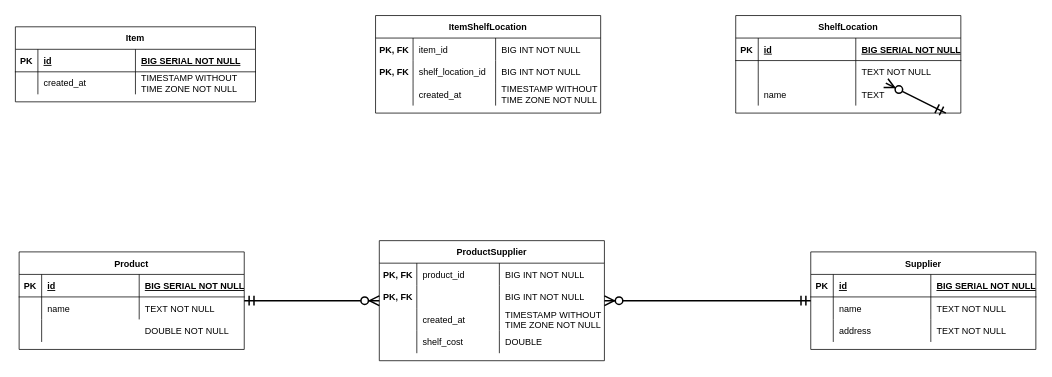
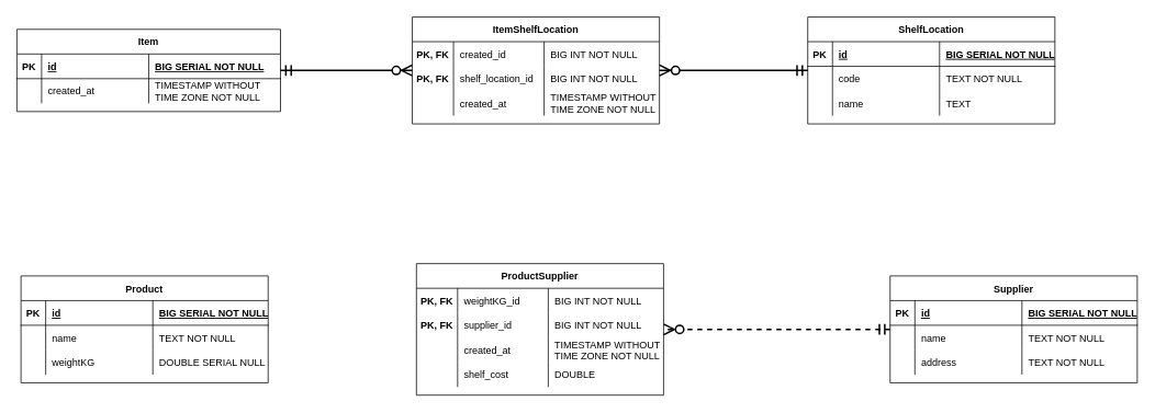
  <mxCell id="0" />
  <mxCell id="1" parent="0" />
  <mxCell id="2" value="Product" style="shape=table;startSize=30;container=1;collapsible=1;childLayout=tableLayout;fixedRows=1;rowLines=0;fontStyle=1;align=center;resizeLast=1;" parent="1" vertex="1"><mxGeometry x="25" y="335" width="300" height="130" as="geometry" /></mxCell>
  <mxCell id="3" value="" style="shape=partialRectangle;collapsible=0;dropTarget=0;pointerEvents=0;fillColor=none;points=[[0,0.5],[1,0.5]];portConstraint=eastwest;top=0;left=0;right=0;bottom=1;" parent="2" vertex="1"><mxGeometry y="30" width="300" height="30" as="geometry" /></mxCell>
  <mxCell id="4" value="PK" style="shape=partialRectangle;overflow=hidden;connectable=0;fillColor=none;top=0;left=0;bottom=0;right=0;fontStyle=1;" parent="3" vertex="1"><mxGeometry width="30" height="30" as="geometry"><mxRectangle width="30" height="30" as="alternateBounds" /></mxGeometry></mxCell>
  <mxCell id="5" value="id" style="shape=partialRectangle;overflow=hidden;connectable=0;fillColor=none;top=0;left=0;bottom=0;right=0;align=left;spacingLeft=6;fontStyle=5;" parent="3" vertex="1"><mxGeometry x="30" width="130" height="30" as="geometry"><mxRectangle width="130" height="30" as="alternateBounds" /></mxGeometry></mxCell>
  <mxCell id="6" value="BIG SERIAL NOT NULL" style="shape=partialRectangle;overflow=hidden;connectable=0;fillColor=none;top=0;left=0;bottom=0;right=0;align=left;spacingLeft=6;fontStyle=5;" vertex="1" parent="3"><mxGeometry x="160" width="140" height="30" as="geometry"><mxRectangle width="140" height="30" as="alternateBounds" /></mxGeometry></mxCell>
  <mxCell id="7" value="" style="shape=partialRectangle;collapsible=0;dropTarget=0;pointerEvents=0;fillColor=none;points=[[0,0.5],[1,0.5]];portConstraint=eastwest;top=0;left=0;right=0;bottom=0;" parent="2" vertex="1"><mxGeometry y="60" width="300" height="30" as="geometry" /></mxCell>
  <mxCell id="8" value="" style="shape=partialRectangle;overflow=hidden;connectable=0;fillColor=none;top=0;left=0;bottom=0;right=0;" parent="7" vertex="1"><mxGeometry width="30" height="30" as="geometry"><mxRectangle width="30" height="30" as="alternateBounds" /></mxGeometry></mxCell>
  <mxCell id="9" value="name" style="shape=partialRectangle;overflow=hidden;connectable=0;fillColor=none;top=0;left=0;bottom=0;right=0;align=left;spacingLeft=6;" parent="7" vertex="1"><mxGeometry x="30" width="130" height="30" as="geometry"><mxRectangle width="130" height="30" as="alternateBounds" /></mxGeometry></mxCell>
  <mxCell id="10" value="TEXT NOT NULL" style="shape=partialRectangle;overflow=hidden;connectable=0;fillColor=none;top=0;left=0;bottom=0;right=0;align=left;spacingLeft=6;" vertex="1" parent="7"><mxGeometry x="160" width="140" height="30" as="geometry"><mxRectangle width="140" height="30" as="alternateBounds" /></mxGeometry></mxCell>
  <mxCell id="11" value="" style="shape=partialRectangle;collapsible=0;dropTarget=0;pointerEvents=0;fillColor=none;points=[[0,0.5],[1,0.5]];portConstraint=eastwest;top=0;left=0;right=0;bottom=0;" parent="2" vertex="1"><mxGeometry y="90" width="300" height="30" as="geometry" /></mxCell>
  <mxCell id="12" value="" style="shape=partialRectangle;overflow=hidden;connectable=0;fillColor=none;top=0;left=0;bottom=0;right=0;" parent="11" vertex="1"><mxGeometry width="30" height="30" as="geometry"><mxRectangle width="30" height="30" as="alternateBounds" /></mxGeometry></mxCell>
- <mxCell id="14" value="DOUBLE NOT NULL" style="shape=partialRectangle;overflow=hidden;connectable=0;fillColor=none;top=0;left=0;bottom=0;right=0;align=left;spacingLeft=6;" vertex="1" parent="11"><mxGeometry x="160" width="140" height="30" as="geometry"><mxRectangle width="140" height="30" as="alternateBounds" /></mxGeometry></mxCell>
+ <mxCell id="13" value="weightKG" style="shape=partialRectangle;overflow=hidden;connectable=0;fillColor=none;top=0;left=0;bottom=0;right=0;align=left;spacingLeft=6;" parent="11" vertex="1"><mxGeometry x="30" width="130" height="30" as="geometry"><mxRectangle width="130" height="30" as="alternateBounds" /></mxGeometry></mxCell>
+ <mxCell id="14" value="DOUBLE SERIAL NULL" style="shape=partialRectangle;overflow=hidden;connectable=0;fillColor=none;top=0;left=0;bottom=0;right=0;align=left;spacingLeft=6;" vertex="1" parent="11"><mxGeometry x="160" width="140" height="30" as="geometry"><mxRectangle width="140" height="30" as="alternateBounds" /></mxGeometry></mxCell>
  <mxCell id="15" value="ProductSupplier" style="shape=table;startSize=30;container=1;collapsible=1;childLayout=tableLayout;fixedRows=1;rowLines=0;fontStyle=1;align=center;resizeLast=1;fontColor=#000000;" vertex="1" parent="1"><mxGeometry x="505" y="320" width="300" height="160" as="geometry" /></mxCell>
  <mxCell id="16" value="" style="shape=partialRectangle;collapsible=0;dropTarget=0;pointerEvents=0;fillColor=none;points=[[0,0.5],[1,0.5]];portConstraint=eastwest;top=0;left=0;right=0;bottom=0;" vertex="1" parent="15"><mxGeometry y="30" width="300" height="30" as="geometry" /></mxCell>
  <mxCell id="17" value="PK, FK" style="shape=partialRectangle;overflow=hidden;connectable=0;fillColor=none;top=0;left=0;bottom=0;right=0;fontStyle=1" vertex="1" parent="16"><mxGeometry width="50" height="30" as="geometry"><mxRectangle width="50" height="30" as="alternateBounds" /></mxGeometry></mxCell>
- <mxCell id="18" value="product_id" style="shape=partialRectangle;overflow=hidden;connectable=0;fillColor=none;top=0;left=0;bottom=0;right=0;align=left;spacingLeft=6;" vertex="1" parent="16"><mxGeometry x="50" width="110" height="30" as="geometry"><mxRectangle width="110" height="30" as="alternateBounds" /></mxGeometry></mxCell>
+ <mxCell id="18" value="weightKG_id" style="shape=partialRectangle;overflow=hidden;connectable=0;fillColor=none;top=0;left=0;bottom=0;right=0;align=left;spacingLeft=6;" vertex="1" parent="16"><mxGeometry x="50" width="110" height="30" as="geometry"><mxRectangle width="110" height="30" as="alternateBounds" /></mxGeometry></mxCell>
  <mxCell id="19" value="BIG INT NOT NULL" style="shape=partialRectangle;overflow=hidden;connectable=0;fillColor=none;top=0;left=0;bottom=0;right=0;align=left;spacingLeft=6;" vertex="1" parent="16"><mxGeometry x="160" width="140" height="30" as="geometry"><mxRectangle width="140" height="30" as="alternateBounds" /></mxGeometry></mxCell>
  <mxCell id="20" value="" style="shape=partialRectangle;collapsible=0;dropTarget=0;pointerEvents=0;fillColor=none;points=[[0,0.5],[1,0.5]];portConstraint=eastwest;top=0;left=0;right=0;bottom=0;" vertex="1" parent="15"><mxGeometry y="60" width="300" height="30" as="geometry" /></mxCell>
  <mxCell id="21" value="PK, FK" style="shape=partialRectangle;overflow=hidden;connectable=0;fillColor=none;top=0;left=0;bottom=0;right=0;fontStyle=1" vertex="1" parent="20"><mxGeometry width="50" height="30" as="geometry"><mxRectangle width="50" height="30" as="alternateBounds" /></mxGeometry></mxCell>
+ <mxCell id="22" value="supplier_id" style="shape=partialRectangle;overflow=hidden;connectable=0;fillColor=none;top=0;left=0;bottom=0;right=0;align=left;spacingLeft=6;" vertex="1" parent="20"><mxGeometry x="50" width="110" height="30" as="geometry"><mxRectangle width="110" height="30" as="alternateBounds" /></mxGeometry></mxCell>
  <mxCell id="23" value="BIG INT NOT NULL" style="shape=partialRectangle;overflow=hidden;connectable=0;fillColor=none;top=0;left=0;bottom=0;right=0;align=left;spacingLeft=6;" vertex="1" parent="20"><mxGeometry x="160" width="140" height="30" as="geometry"><mxRectangle width="140" height="30" as="alternateBounds" /></mxGeometry></mxCell>
  <mxCell id="24" style="shape=partialRectangle;collapsible=0;dropTarget=0;pointerEvents=0;fillColor=none;points=[[0,0.5],[1,0.5]];portConstraint=eastwest;top=0;left=0;right=0;bottom=0;" vertex="1" parent="15"><mxGeometry y="90" width="300" height="30" as="geometry" /></mxCell>
  <mxCell id="25" style="shape=partialRectangle;overflow=hidden;connectable=0;fillColor=none;top=0;left=0;bottom=0;right=0;" vertex="1" parent="24"><mxGeometry width="50" height="30" as="geometry"><mxRectangle width="50" height="30" as="alternateBounds" /></mxGeometry></mxCell>
  <mxCell id="26" value="created_at" style="shape=partialRectangle;overflow=hidden;connectable=0;fillColor=none;top=0;left=0;bottom=0;right=0;align=left;spacingLeft=6;" vertex="1" parent="24"><mxGeometry x="50" width="110" height="30" as="geometry"><mxRectangle width="110" height="30" as="alternateBounds" /></mxGeometry></mxCell>
  <mxCell id="27" value="TIMESTAMP WITHOUT &#10;TIME ZONE NOT NULL" style="shape=partialRectangle;overflow=hidden;connectable=0;fillColor=none;top=0;left=0;bottom=0;right=0;align=left;spacingLeft=6;" vertex="1" parent="24"><mxGeometry x="160" width="140" height="30" as="geometry"><mxRectangle width="140" height="30" as="alternateBounds" /></mxGeometry></mxCell>
  <mxCell id="28" style="shape=partialRectangle;collapsible=0;dropTarget=0;pointerEvents=0;fillColor=none;points=[[0,0.5],[1,0.5]];portConstraint=eastwest;top=0;left=0;right=0;bottom=0;" vertex="1" parent="15"><mxGeometry y="120" width="300" height="30" as="geometry" /></mxCell>
  <mxCell id="29" style="shape=partialRectangle;overflow=hidden;connectable=0;fillColor=none;top=0;left=0;bottom=0;right=0;" vertex="1" parent="28"><mxGeometry width="50" height="30" as="geometry"><mxRectangle width="50" height="30" as="alternateBounds" /></mxGeometry></mxCell>
  <mxCell id="30" value="shelf_cost" style="shape=partialRectangle;overflow=hidden;connectable=0;fillColor=none;top=0;left=0;bottom=0;right=0;align=left;spacingLeft=6;" vertex="1" parent="28"><mxGeometry x="50" width="110" height="30" as="geometry"><mxRectangle width="110" height="30" as="alternateBounds" /></mxGeometry></mxCell>
  <mxCell id="31" value="DOUBLE" style="shape=partialRectangle;overflow=hidden;connectable=0;fillColor=none;top=0;left=0;bottom=0;right=0;align=left;spacingLeft=6;" vertex="1" parent="28"><mxGeometry x="160" width="140" height="30" as="geometry"><mxRectangle width="140" height="30" as="alternateBounds" /></mxGeometry></mxCell>
  <mxCell id="32" value="Supplier" style="shape=table;startSize=30;container=1;collapsible=1;childLayout=tableLayout;fixedRows=1;rowLines=0;fontStyle=1;align=center;resizeLast=1;" vertex="1" parent="1"><mxGeometry x="1080" y="335" width="300" height="130" as="geometry" /></mxCell>
  <mxCell id="33" value="" style="shape=partialRectangle;collapsible=0;dropTarget=0;pointerEvents=0;fillColor=none;points=[[0,0.5],[1,0.5]];portConstraint=eastwest;top=0;left=0;right=0;bottom=1;" vertex="1" parent="32"><mxGeometry y="30" width="300" height="30" as="geometry" /></mxCell>
  <mxCell id="34" value="PK" style="shape=partialRectangle;overflow=hidden;connectable=0;fillColor=none;top=0;left=0;bottom=0;right=0;fontStyle=1;" vertex="1" parent="33"><mxGeometry width="30" height="30" as="geometry"><mxRectangle width="30" height="30" as="alternateBounds" /></mxGeometry></mxCell>
  <mxCell id="35" value="id" style="shape=partialRectangle;overflow=hidden;connectable=0;fillColor=none;top=0;left=0;bottom=0;right=0;align=left;spacingLeft=6;fontStyle=5;" vertex="1" parent="33"><mxGeometry x="30" width="130" height="30" as="geometry"><mxRectangle width="130" height="30" as="alternateBounds" /></mxGeometry></mxCell>
  <mxCell id="36" value="BIG SERIAL NOT NULL" style="shape=partialRectangle;overflow=hidden;connectable=0;fillColor=none;top=0;left=0;bottom=0;right=0;align=left;spacingLeft=6;fontStyle=5;" vertex="1" parent="33"><mxGeometry x="160" width="140" height="30" as="geometry"><mxRectangle width="140" height="30" as="alternateBounds" /></mxGeometry></mxCell>
  <mxCell id="37" value="" style="shape=partialRectangle;collapsible=0;dropTarget=0;pointerEvents=0;fillColor=none;points=[[0,0.5],[1,0.5]];portConstraint=eastwest;top=0;left=0;right=0;bottom=0;" vertex="1" parent="32"><mxGeometry y="60" width="300" height="30" as="geometry" /></mxCell>
  <mxCell id="38" value="" style="shape=partialRectangle;overflow=hidden;connectable=0;fillColor=none;top=0;left=0;bottom=0;right=0;" vertex="1" parent="37"><mxGeometry width="30" height="30" as="geometry"><mxRectangle width="30" height="30" as="alternateBounds" /></mxGeometry></mxCell>
  <mxCell id="39" value="name" style="shape=partialRectangle;overflow=hidden;connectable=0;fillColor=none;top=0;left=0;bottom=0;right=0;align=left;spacingLeft=6;" vertex="1" parent="37"><mxGeometry x="30" width="130" height="30" as="geometry"><mxRectangle width="130" height="30" as="alternateBounds" /></mxGeometry></mxCell>
  <mxCell id="40" value="TEXT NOT NULL" style="shape=partialRectangle;overflow=hidden;connectable=0;fillColor=none;top=0;left=0;bottom=0;right=0;align=left;spacingLeft=6;" vertex="1" parent="37"><mxGeometry x="160" width="140" height="30" as="geometry"><mxRectangle width="140" height="30" as="alternateBounds" /></mxGeometry></mxCell>
  <mxCell id="41" value="" style="shape=partialRectangle;collapsible=0;dropTarget=0;pointerEvents=0;fillColor=none;points=[[0,0.5],[1,0.5]];portConstraint=eastwest;top=0;left=0;right=0;bottom=0;" vertex="1" parent="32"><mxGeometry y="90" width="300" height="30" as="geometry" /></mxCell>
  <mxCell id="42" value="" style="shape=partialRectangle;overflow=hidden;connectable=0;fillColor=none;top=0;left=0;bottom=0;right=0;" vertex="1" parent="41"><mxGeometry width="30" height="30" as="geometry"><mxRectangle width="30" height="30" as="alternateBounds" /></mxGeometry></mxCell>
  <mxCell id="43" value="address" style="shape=partialRectangle;overflow=hidden;connectable=0;fillColor=none;top=0;left=0;bottom=0;right=0;align=left;spacingLeft=6;" vertex="1" parent="41"><mxGeometry x="30" width="130" height="30" as="geometry"><mxRectangle width="130" height="30" as="alternateBounds" /></mxGeometry></mxCell>
  <mxCell id="44" value="TEXT NOT NULL" style="shape=partialRectangle;overflow=hidden;connectable=0;fillColor=none;top=0;left=0;bottom=0;right=0;align=left;spacingLeft=6;" vertex="1" parent="41"><mxGeometry x="160" width="140" height="30" as="geometry"><mxRectangle width="140" height="30" as="alternateBounds" /></mxGeometry></mxCell>
- <mxCell id="45" value="" style="fontSize=12;html=1;endArrow=ERzeroToMany;startArrow=ERmandOne;rounded=0;endSize=10;startSize=10;strokeWidth=2;" edge="1" parent="1" source="2" target="15"><mxGeometry width="100" height="100" relative="1" as="geometry"><mxPoint x="375" y="250" as="sourcePoint" /><mxPoint x="355" y="450" as="targetPoint" /></mxGeometry></mxCell>
- <mxCell id="46" value="" style="fontSize=12;html=1;endArrow=ERzeroToMany;startArrow=ERmandOne;rounded=0;endSize=10;startSize=10;strokeWidth=2;" edge="1" parent="1" source="32" target="15"><mxGeometry width="100" height="100" relative="1" as="geometry"><mxPoint x="915" y="490" as="sourcePoint" /><mxPoint x="755" y="625" as="targetPoint" /></mxGeometry></mxCell>
+ <mxCell id="46" value="" style="fontSize=12;html=1;endArrow=ERzeroToMany;startArrow=ERmandOne;rounded=0;endSize=10;startSize=10;strokeWidth=2;dashed=1;" edge="1" parent="1" source="32" target="15"><mxGeometry width="100" height="100" relative="1" as="geometry"><mxPoint x="915" y="490" as="sourcePoint" /><mxPoint x="755" y="625" as="targetPoint" /></mxGeometry></mxCell>
  <mxCell id="47" value="Item" style="shape=table;startSize=30;container=1;collapsible=1;childLayout=tableLayout;fixedRows=1;rowLines=0;fontStyle=1;align=center;resizeLast=1;" vertex="1" parent="1"><mxGeometry x="20" y="35" width="320" height="100" as="geometry" /></mxCell>
  <mxCell id="48" value="" style="shape=partialRectangle;collapsible=0;dropTarget=0;pointerEvents=0;fillColor=none;points=[[0,0.5],[1,0.5]];portConstraint=eastwest;top=0;left=0;right=0;bottom=1;" vertex="1" parent="47"><mxGeometry y="30" width="320" height="30" as="geometry" /></mxCell>
  <mxCell id="49" value="PK" style="shape=partialRectangle;overflow=hidden;connectable=0;fillColor=none;top=0;left=0;bottom=0;right=0;fontStyle=1;" vertex="1" parent="48"><mxGeometry width="30" height="30" as="geometry"><mxRectangle width="30" height="30" as="alternateBounds" /></mxGeometry></mxCell>
  <mxCell id="50" value="id" style="shape=partialRectangle;overflow=hidden;connectable=0;fillColor=none;top=0;left=0;bottom=0;right=0;align=left;spacingLeft=6;fontStyle=5;" vertex="1" parent="48"><mxGeometry x="30" width="130" height="30" as="geometry"><mxRectangle width="130" height="30" as="alternateBounds" /></mxGeometry></mxCell>
  <mxCell id="51" value="BIG SERIAL NOT NULL" style="shape=partialRectangle;overflow=hidden;connectable=0;fillColor=none;top=0;left=0;bottom=0;right=0;align=left;spacingLeft=6;fontStyle=5;" vertex="1" parent="48"><mxGeometry x="160" width="160" height="30" as="geometry"><mxRectangle width="160" height="30" as="alternateBounds" /></mxGeometry></mxCell>
  <mxCell id="52" value="" style="shape=partialRectangle;collapsible=0;dropTarget=0;pointerEvents=0;fillColor=none;points=[[0,0.5],[1,0.5]];portConstraint=eastwest;top=0;left=0;right=0;bottom=0;" vertex="1" parent="47"><mxGeometry y="60" width="320" height="30" as="geometry" /></mxCell>
  <mxCell id="53" value="" style="shape=partialRectangle;overflow=hidden;connectable=0;fillColor=none;top=0;left=0;bottom=0;right=0;" vertex="1" parent="52"><mxGeometry width="30" height="30" as="geometry"><mxRectangle width="30" height="30" as="alternateBounds" /></mxGeometry></mxCell>
  <mxCell id="54" value="created_at" style="shape=partialRectangle;overflow=hidden;connectable=0;fillColor=none;top=0;left=0;bottom=0;right=0;align=left;spacingLeft=6;" vertex="1" parent="52"><mxGeometry x="30" width="130" height="30" as="geometry"><mxRectangle width="130" height="30" as="alternateBounds" /></mxGeometry></mxCell>
  <mxCell id="55" value="TIMESTAMP WITHOUT &#10;TIME ZONE NOT NULL" style="shape=partialRectangle;overflow=hidden;connectable=0;fillColor=none;top=0;left=0;bottom=0;right=0;align=left;spacingLeft=6;" vertex="1" parent="52"><mxGeometry x="160" width="160" height="30" as="geometry"><mxRectangle width="160" height="30" as="alternateBounds" /></mxGeometry></mxCell>
  <mxCell id="56" value="ShelfLocation" style="shape=table;startSize=30;container=1;collapsible=1;childLayout=tableLayout;fixedRows=1;rowLines=0;fontStyle=1;align=center;resizeLast=1;" vertex="1" parent="1"><mxGeometry x="980" y="20" width="300" height="130" as="geometry" /></mxCell>
  <mxCell id="57" value="" style="shape=partialRectangle;collapsible=0;dropTarget=0;pointerEvents=0;fillColor=none;points=[[0,0.5],[1,0.5]];portConstraint=eastwest;top=0;left=0;right=0;bottom=1;" vertex="1" parent="56"><mxGeometry y="30" width="300" height="30" as="geometry" /></mxCell>
  <mxCell id="58" value="PK" style="shape=partialRectangle;overflow=hidden;connectable=0;fillColor=none;top=0;left=0;bottom=0;right=0;fontStyle=1;" vertex="1" parent="57"><mxGeometry width="30" height="30" as="geometry"><mxRectangle width="30" height="30" as="alternateBounds" /></mxGeometry></mxCell>
  <mxCell id="59" value="id" style="shape=partialRectangle;overflow=hidden;connectable=0;fillColor=none;top=0;left=0;bottom=0;right=0;align=left;spacingLeft=6;fontStyle=5;" vertex="1" parent="57"><mxGeometry x="30" width="130" height="30" as="geometry"><mxRectangle width="130" height="30" as="alternateBounds" /></mxGeometry></mxCell>
  <mxCell id="60" value="BIG SERIAL NOT NULL" style="shape=partialRectangle;overflow=hidden;connectable=0;fillColor=none;top=0;left=0;bottom=0;right=0;align=left;spacingLeft=6;fontStyle=5;" vertex="1" parent="57"><mxGeometry x="160" width="140" height="30" as="geometry"><mxRectangle width="140" height="30" as="alternateBounds" /></mxGeometry></mxCell>
  <mxCell id="61" value="" style="shape=partialRectangle;collapsible=0;dropTarget=0;pointerEvents=0;fillColor=none;points=[[0,0.5],[1,0.5]];portConstraint=eastwest;top=0;left=0;right=0;bottom=0;" vertex="1" parent="56"><mxGeometry y="60" width="300" height="30" as="geometry" /></mxCell>
  <mxCell id="62" value="" style="shape=partialRectangle;overflow=hidden;connectable=0;fillColor=none;top=0;left=0;bottom=0;right=0;" vertex="1" parent="61"><mxGeometry width="30" height="30" as="geometry"><mxRectangle width="30" height="30" as="alternateBounds" /></mxGeometry></mxCell>
+ <mxCell id="63" value="code" style="shape=partialRectangle;overflow=hidden;connectable=0;fillColor=none;top=0;left=0;bottom=0;right=0;align=left;spacingLeft=6;" vertex="1" parent="61"><mxGeometry x="30" width="130" height="30" as="geometry"><mxRectangle width="130" height="30" as="alternateBounds" /></mxGeometry></mxCell>
  <mxCell id="64" value="TEXT NOT NULL" style="shape=partialRectangle;overflow=hidden;connectable=0;fillColor=none;top=0;left=0;bottom=0;right=0;align=left;spacingLeft=6;" vertex="1" parent="61"><mxGeometry x="160" width="140" height="30" as="geometry"><mxRectangle width="140" height="30" as="alternateBounds" /></mxGeometry></mxCell>
  <mxCell id="65" value="" style="shape=partialRectangle;collapsible=0;dropTarget=0;pointerEvents=0;fillColor=none;points=[[0,0.5],[1,0.5]];portConstraint=eastwest;top=0;left=0;right=0;bottom=0;" vertex="1" parent="56"><mxGeometry y="90" width="300" height="30" as="geometry" /></mxCell>
  <mxCell id="66" value="" style="shape=partialRectangle;overflow=hidden;connectable=0;fillColor=none;top=0;left=0;bottom=0;right=0;" vertex="1" parent="65"><mxGeometry width="30" height="30" as="geometry"><mxRectangle width="30" height="30" as="alternateBounds" /></mxGeometry></mxCell>
  <mxCell id="67" value="name" style="shape=partialRectangle;overflow=hidden;connectable=0;fillColor=none;top=0;left=0;bottom=0;right=0;align=left;spacingLeft=6;" vertex="1" parent="65"><mxGeometry x="30" width="130" height="30" as="geometry"><mxRectangle width="130" height="30" as="alternateBounds" /></mxGeometry></mxCell>
  <mxCell id="68" value="TEXT" style="shape=partialRectangle;overflow=hidden;connectable=0;fillColor=none;top=0;left=0;bottom=0;right=0;align=left;spacingLeft=6;" vertex="1" parent="65"><mxGeometry x="160" width="140" height="30" as="geometry"><mxRectangle width="140" height="30" as="alternateBounds" /></mxGeometry></mxCell>
  <mxCell id="69" value="ItemShelfLocation" style="shape=table;startSize=30;container=1;collapsible=1;childLayout=tableLayout;fixedRows=1;rowLines=0;fontStyle=1;align=center;resizeLast=1;" vertex="1" parent="1"><mxGeometry x="500" y="20" width="300" height="130" as="geometry" /></mxCell>
  <mxCell id="70" value="" style="shape=partialRectangle;collapsible=0;dropTarget=0;pointerEvents=0;fillColor=none;points=[[0,0.5],[1,0.5]];portConstraint=eastwest;top=0;left=0;right=0;bottom=0;" vertex="1" parent="69"><mxGeometry y="30" width="300" height="30" as="geometry" /></mxCell>
  <mxCell id="71" value="PK, FK" style="shape=partialRectangle;overflow=hidden;connectable=0;fillColor=none;top=0;left=0;bottom=0;right=0;fontStyle=1" vertex="1" parent="70"><mxGeometry width="50" height="30" as="geometry"><mxRectangle width="50" height="30" as="alternateBounds" /></mxGeometry></mxCell>
- <mxCell id="72" value="item_id" style="shape=partialRectangle;overflow=hidden;connectable=0;fillColor=none;top=0;left=0;bottom=0;right=0;align=left;spacingLeft=6;" vertex="1" parent="70"><mxGeometry x="50" width="110" height="30" as="geometry"><mxRectangle width="110" height="30" as="alternateBounds" /></mxGeometry></mxCell>
+ <mxCell id="72" value="created_id" style="shape=partialRectangle;overflow=hidden;connectable=0;fillColor=none;top=0;left=0;bottom=0;right=0;align=left;spacingLeft=6;" vertex="1" parent="70"><mxGeometry x="50" width="110" height="30" as="geometry"><mxRectangle width="110" height="30" as="alternateBounds" /></mxGeometry></mxCell>
  <mxCell id="73" value="BIG INT NOT NULL" style="shape=partialRectangle;overflow=hidden;connectable=0;fillColor=none;top=0;left=0;bottom=0;right=0;align=left;spacingLeft=6;" vertex="1" parent="70"><mxGeometry x="160" width="140" height="30" as="geometry"><mxRectangle width="140" height="30" as="alternateBounds" /></mxGeometry></mxCell>
  <mxCell id="74" value="" style="shape=partialRectangle;collapsible=0;dropTarget=0;pointerEvents=0;fillColor=none;points=[[0,0.5],[1,0.5]];portConstraint=eastwest;top=0;left=0;right=0;bottom=0;" vertex="1" parent="69"><mxGeometry y="60" width="300" height="30" as="geometry" /></mxCell>
  <mxCell id="75" value="PK, FK" style="shape=partialRectangle;overflow=hidden;connectable=0;fillColor=none;top=0;left=0;bottom=0;right=0;fontStyle=1" vertex="1" parent="74"><mxGeometry width="50" height="30" as="geometry"><mxRectangle width="50" height="30" as="alternateBounds" /></mxGeometry></mxCell>
  <mxCell id="76" value="shelf_location_id" style="shape=partialRectangle;overflow=hidden;connectable=0;fillColor=none;top=0;left=0;bottom=0;right=0;align=left;spacingLeft=6;" vertex="1" parent="74"><mxGeometry x="50" width="110" height="30" as="geometry"><mxRectangle width="110" height="30" as="alternateBounds" /></mxGeometry></mxCell>
  <mxCell id="77" value="BIG INT NOT NULL" style="shape=partialRectangle;overflow=hidden;connectable=0;fillColor=none;top=0;left=0;bottom=0;right=0;align=left;spacingLeft=6;" vertex="1" parent="74"><mxGeometry x="160" width="140" height="30" as="geometry"><mxRectangle width="140" height="30" as="alternateBounds" /></mxGeometry></mxCell>
  <mxCell id="78" style="shape=partialRectangle;collapsible=0;dropTarget=0;pointerEvents=0;fillColor=none;points=[[0,0.5],[1,0.5]];portConstraint=eastwest;top=0;left=0;right=0;bottom=0;" vertex="1" parent="69"><mxGeometry y="90" width="300" height="30" as="geometry" /></mxCell>
  <mxCell id="79" style="shape=partialRectangle;overflow=hidden;connectable=0;fillColor=none;top=0;left=0;bottom=0;right=0;" vertex="1" parent="78"><mxGeometry width="50" height="30" as="geometry"><mxRectangle width="50" height="30" as="alternateBounds" /></mxGeometry></mxCell>
  <mxCell id="80" value="created_at" style="shape=partialRectangle;overflow=hidden;connectable=0;fillColor=none;top=0;left=0;bottom=0;right=0;align=left;spacingLeft=6;" vertex="1" parent="78"><mxGeometry x="50" width="110" height="30" as="geometry"><mxRectangle width="110" height="30" as="alternateBounds" /></mxGeometry></mxCell>
  <mxCell id="81" value="TIMESTAMP WITHOUT &#10;TIME ZONE NOT NULL" style="shape=partialRectangle;overflow=hidden;connectable=0;fillColor=none;top=0;left=0;bottom=0;right=0;align=left;spacingLeft=6;" vertex="1" parent="78"><mxGeometry x="160" width="140" height="30" as="geometry"><mxRectangle width="140" height="30" as="alternateBounds" /></mxGeometry></mxCell>
- <mxCell id="83" value="" style="fontSize=12;html=1;endArrow=ERzeroToMany;startArrow=ERmandOne;rounded=0;endSize=10;startSize=10;strokeWidth=2;" edge="1" parent="1" source="56" target="68"><mxGeometry width="100" height="100" relative="1" as="geometry"><mxPoint x="990" y="320" as="sourcePoint" /><mxPoint x="820" y="320" as="targetPoint" /></mxGeometry></mxCell>
+ <mxCell id="82" value="" style="fontSize=12;html=1;endArrow=ERzeroToMany;startArrow=ERmandOne;rounded=0;endSize=10;startSize=10;strokeWidth=2;" edge="1" parent="1" source="47" target="69"><mxGeometry width="100" height="100" relative="1" as="geometry"><mxPoint x="360" y="200" as="sourcePoint" /><mxPoint x="540" y="200" as="targetPoint" /></mxGeometry></mxCell>
+ <mxCell id="83" value="" style="fontSize=12;html=1;endArrow=ERzeroToMany;startArrow=ERmandOne;rounded=0;endSize=10;startSize=10;strokeWidth=2;" edge="1" parent="1" source="56" target="69"><mxGeometry width="100" height="100" relative="1" as="geometry"><mxPoint x="990" y="320" as="sourcePoint" /><mxPoint x="820" y="320" as="targetPoint" /></mxGeometry></mxCell>
